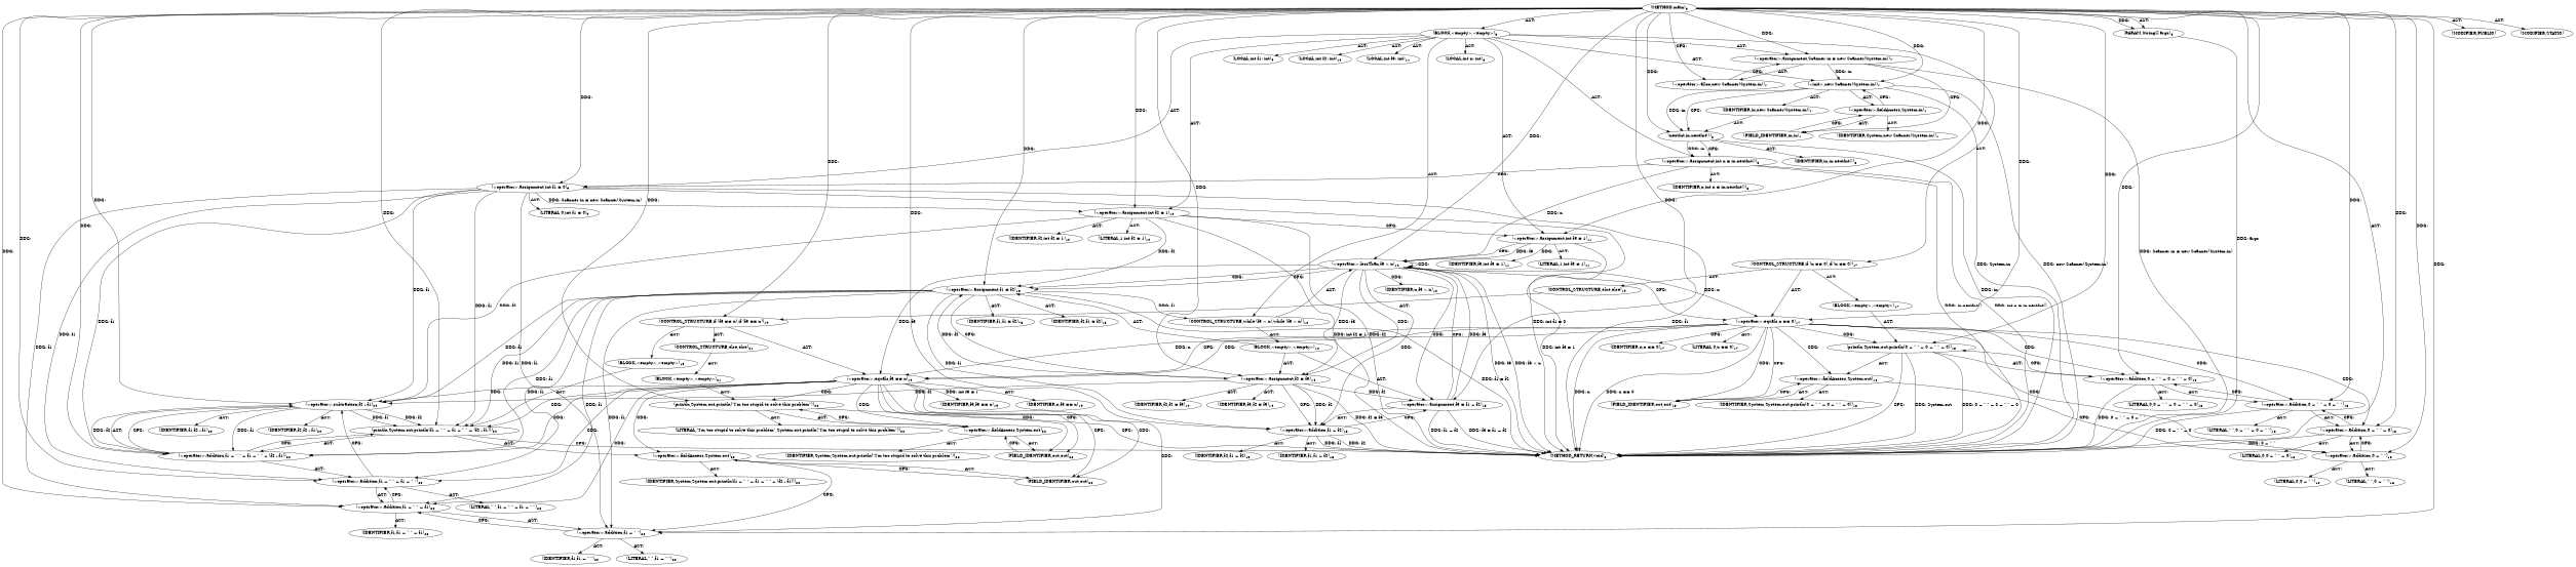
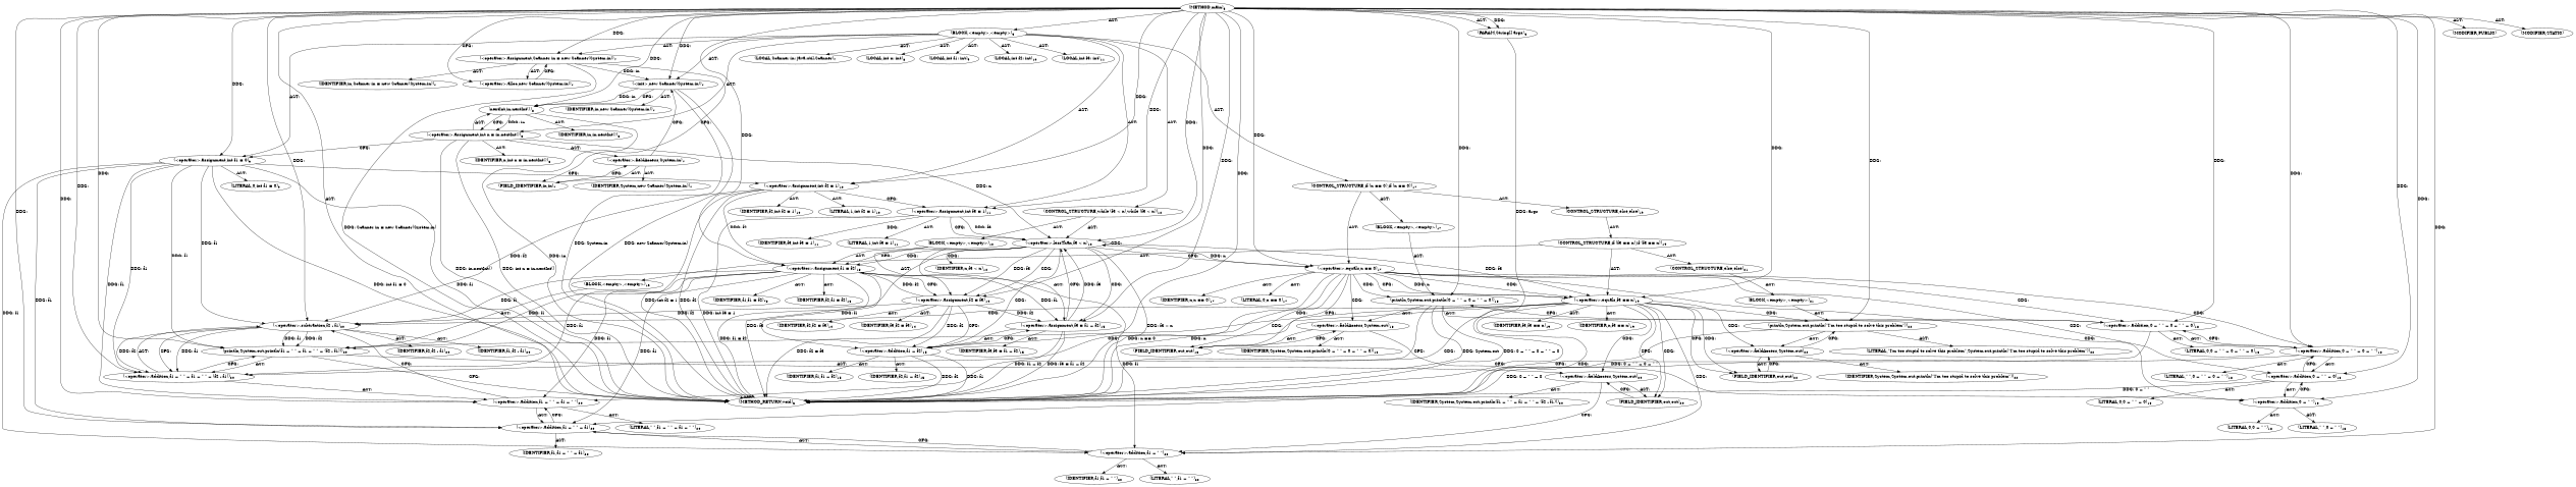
  digraph {
    n1 [label=<(METHOD,main)<SUB>6</SUB>>]
    n2 [label=<(PARAM,String[] args)<SUB>6</SUB>>]
    n3 [label=<(BLOCK,&lt;empty&gt;,&lt;empty&gt;)<SUB>6</SUB>>]
    n4 [label=<(&lt;operator&gt;.assignment,Scanner in = new Scanner(System.in))<SUB>7</SUB>>]
    n5 [label=<(&lt;operator&gt;.alloc,new Scanner(System.in))<SUB>7</SUB>>]
    n6 [label=<(&lt;init&gt;,new Scanner(System.in))<SUB>7</SUB>>]
    n7 [label=<(nextInt,in.nextInt())<SUB>8</SUB>>]
    n8 [label=<(&lt;operator&gt;.assignment,int f1 = 0)<SUB>9</SUB>>]
    n9 [label=<(&lt;operator&gt;.assignment,int f2 = 1)<SUB>10</SUB>>]
    n10 [label=<(&lt;operator&gt;.assignment,int f3 = 1)<SUB>11</SUB>>]
    n11 [label=<(&lt;operator&gt;.lessThan,f3 &lt; n)<SUB>12</SUB>>]
    n12 [label=<(&lt;operator&gt;.assignment,f1 = f2)<SUB>13</SUB>>]
    n13 [label=<(&lt;operator&gt;.assignment,f2 = f3)<SUB>14</SUB>>]
    n14 [label=<(&lt;operator&gt;.assignment,f3 = f1 + f2)<SUB>15</SUB>>]
    n15 [label=<(&lt;operator&gt;.addition,f1 + f2)<SUB>15</SUB>>]
    n16 [label=<(&lt;operator&gt;.equals,n == 0)<SUB>17</SUB>>]
    n17 [label=<(println,System.out.println(0 + &quot; &quot; + 0 + &quot; &quot; + 0))<SUB>18</SUB>>]
    n18 [label=<(&lt;operator&gt;.addition,0 + &quot; &quot; + 0 + &quot; &quot; + 0)<SUB>18</SUB>>]
    n19 [label=<(&lt;operator&gt;.addition,0 + &quot; &quot; + 0 + &quot; &quot;)<SUB>18</SUB>>]
    n20 [label=<(&lt;operator&gt;.addition,0 + &quot; &quot; + 0)<SUB>18</SUB>>]
    n21 [label=<(&lt;operator&gt;.addition,0 + &quot; &quot;)<SUB>18</SUB>>]
    n22 [label=<(&lt;operator&gt;.equals,f3 == n)<SUB>19</SUB>>]
    n23 [label=<(println,System.out.println(f1 + &quot; &quot; + f1 + &quot; &quot; + (f2 - f1)))<SUB>20</SUB>>]
    n24 [label=<(&lt;operator&gt;.addition,f1 + &quot; &quot; + f1 + &quot; &quot; + (f2 - f1))<SUB>20</SUB>>]
    n25 [label=<(&lt;operator&gt;.addition,f1 + &quot; &quot; + f1 + &quot; &quot;)<SUB>20</SUB>>]
    n26 [label=<(&lt;operator&gt;.addition,f1 + &quot; &quot; + f1)<SUB>20</SUB>>]
    n27 [label=<(&lt;operator&gt;.addition,f1 + &quot; &quot;)<SUB>20</SUB>>]
    n28 [label=<(&lt;operator&gt;.subtraction,f2 - f1)<SUB>20</SUB>>]
    n29 [label=<(println,System.out.println(&quot;I'm too stupid to solve this problem&quot;))<SUB>22</SUB>>]
    n30 [label=<(MODIFIER,PUBLIC)>]
    n31 [label=<(MODIFIER,STATIC)>]
    n32 [label=<(METHOD_RETURN,void)<SUB>6</SUB>>]
+   n33 [label=<(LOCAL,Scanner in: java.util.Scanner)<SUB>7</SUB>>]
    n34 [label=<(LOCAL,int n: int)<SUB>8</SUB>>]
    n35 [label=<(&lt;operator&gt;.assignment,int n = in.nextInt())<SUB>8</SUB>>]
    n36 [label=<(LOCAL,int f1: int)<SUB>9</SUB>>]
    n37 [label=<(LOCAL,int f2: int)<SUB>10</SUB>>]
    n38 [label=<(LOCAL,int f3: int)<SUB>11</SUB>>]
    n39 [label=<(CONTROL_STRUCTURE,while (f3 &lt; n),while (f3 &lt; n))<SUB>12</SUB>>]
    n40 [label=<(CONTROL_STRUCTURE,if (n == 0),if (n == 0))<SUB>17</SUB>>]
+   n41 [label=<(IDENTIFIER,in,Scanner in = new Scanner(System.in))<SUB>7</SUB>>]
    n42 [label=<(FIELD_IDENTIFIER,in,in)<SUB>7</SUB>>]
    n43 [label=<(IDENTIFIER,in,new Scanner(System.in))<SUB>7</SUB>>]
    n44 [label=<(&lt;operator&gt;.fieldAccess,System.in)<SUB>7</SUB>>]
    n45 [label=<(IDENTIFIER,in,in.nextInt())<SUB>8</SUB>>]
    n46 [label=<(LITERAL,0,int f1 = 0)<SUB>9</SUB>>]
    n47 [label=<(IDENTIFIER,f2,int f2 = 1)<SUB>10</SUB>>]
    n48 [label=<(LITERAL,1,int f2 = 1)<SUB>10</SUB>>]
    n49 [label=<(IDENTIFIER,f3,int f3 = 1)<SUB>11</SUB>>]
    n50 [label=<(LITERAL,1,int f3 = 1)<SUB>11</SUB>>]
    n51 [label=<(IDENTIFIER,n,f3 &lt; n)<SUB>12</SUB>>]
    n52 [label=<(IDENTIFIER,f1,f1 = f2)<SUB>73</SUB>>]
    n53 [label=<(IDENTIFIER,f2,f1 = f2)<SUB>13</SUB>>]
    n54 [label=<(IDENTIFIER,f2,f2 = f3)<SUB>14</SUB>>]
    n55 [label=<(IDENTIFIER,f3,f2 = f3)<SUB>14</SUB>>]
+   n56 [label=<(IDENTIFIER,f3,f3 = f1 + f2)<SUB>15</SUB>>]
    n57 [label=<(IDENTIFIER,f1,f1 + f2)<SUB>15</SUB>>]
    n58 [label=<(IDENTIFIER,f2,f1 + f2)<SUB>15</SUB>>]
    n59 [label=<(IDENTIFIER,n,n == 0)<SUB>17</SUB>>]
    n60 [label=<(LITERAL,0,n == 0)<SUB>17</SUB>>]
    n61 [label=<(&lt;operator&gt;.fieldAccess,System.out)<SUB>18</SUB>>]
    n62 [label=<(FIELD_IDENTIFIER,out,out)<SUB>18</SUB>>]
    n63 [label=<(LITERAL,0,0 + &quot; &quot; + 0 + &quot; &quot; + 0)<SUB>18</SUB>>]
    n64 [label=<(LITERAL,&quot; &quot;,0 + &quot; &quot; + 0 + &quot; &quot;)<SUB>18</SUB>>]
    n65 [label=<(LITERAL,0,0 + &quot; &quot; + 0)<SUB>18</SUB>>]
    n66 [label=<(LITERAL,0,0 + &quot; &quot;)<SUB>18</SUB>>]
    n67 [label=<(LITERAL,&quot; &quot;,0 + &quot; &quot;)<SUB>18</SUB>>]
    n68 [label=<(IDENTIFIER,f3,f3 == n)<SUB>19</SUB>>]
    n69 [label=<(IDENTIFIER,n,f3 == n)<SUB>19</SUB>>]
    n70 [label=<(&lt;operator&gt;.fieldAccess,System.out)<SUB>20</SUB>>]
    n71 [label=<(FIELD_IDENTIFIER,out,out)<SUB>20</SUB>>]
    n72 [label=<(&lt;operator&gt;.fieldAccess,System.out)<SUB>22</SUB>>]
    n73 [label=<(FIELD_IDENTIFIER,out,out)<SUB>22</SUB>>]
    n74 [label=<(LITERAL,&quot; &quot;,f1 + &quot; &quot; + f1 + &quot; &quot;)<SUB>20</SUB>>]
    n75 [label=<(IDENTIFIER,f1,f1 + &quot; &quot; + f1)<SUB>20</SUB>>]
    n76 [label=<(IDENTIFIER,f1,f1 + &quot; &quot;)<SUB>20</SUB>>]
    n77 [label=<(LITERAL,&quot; &quot;,f1 + &quot; &quot;)<SUB>20</SUB>>]
    n78 [label=<(IDENTIFIER,f2,f2 - f1)<SUB>20</SUB>>]
    n79 [label=<(IDENTIFIER,f1,f2 - f1)<SUB>20</SUB>>]
    n80 [label=<(LITERAL,&quot;I'm too stupid to solve this problem&quot;,System.out.println(&quot;I'm too stupid to solve this problem&quot;))<SUB>22</SUB>>]
    n81 [label=<(IDENTIFIER,n,int n = in.nextInt())<SUB>8</SUB>>]
    n82 [label=<(BLOCK,&lt;empty&gt;,&lt;empty&gt;)<SUB>12</SUB>>]
    n83 [label=<(BLOCK,&lt;empty&gt;,&lt;empty&gt;)<SUB>17</SUB>>]
    n84 [label=<(CONTROL_STRUCTURE,else,else)<SUB>19</SUB>>]
    n85 [label=<(IDENTIFIER,System,new Scanner(System.in))<SUB>7</SUB>>]
    n86 [label=<(CONTROL_STRUCTURE,if (f3 == n),if (f3 == n))<SUB>19</SUB>>]
    n87 [label=<(IDENTIFIER,System,System.out.println(0 + &quot; &quot; + 0 + &quot; &quot; + 0))<SUB>18</SUB>>]
    n88 [label=<(BLOCK,&lt;empty&gt;,&lt;empty&gt;)<SUB>19</SUB>>]
    n89 [label=<(CONTROL_STRUCTURE,else,else)<SUB>21</SUB>>]
    n90 [label=<(BLOCK,&lt;empty&gt;,&lt;empty&gt;)<SUB>21</SUB>>]
    n91 [label=<(IDENTIFIER,System,System.out.println(f1 + &quot; &quot; + f1 + &quot; &quot; + (f2 - f1)))<SUB>20</SUB>>]
    n92 [label=<(IDENTIFIER,System,System.out.println(&quot;I'm too stupid to solve this problem&quot;))<SUB>22</SUB>>]
    n1 -> n2 [label="AST: "]
    n1 -> n2 [label="DDG: "]
    n1 -> n3 [label="AST: "]
    n1 -> n4 [label="DDG: "]
    n1 -> n5 [label="CFG: "]
    n1 -> n6 [label="DDG: "]
    n1 -> n7 [label="DDG: "]
    n1 -> n8 [label="DDG: "]
    n1 -> n9 [label="DDG: "]
    n1 -> n10 [label="DDG: "]
    n1 -> n11 [label="DDG: "]
    n1 -> n12 [label="DDG: "]
    n1 -> n13 [label="DDG: "]
    n1 -> n14 [label="DDG: "]
    n1 -> n15 [label="DDG: "]
    n1 -> n16 [label="DDG: "]
    n1 -> n17 [label="DDG: "]
    n1 -> n18 [label="DDG: "]
    n1 -> n19 [label="DDG: "]
    n1 -> n20 [label="DDG: "]
    n1 -> n21 [label="DDG: "]
-   n1 -> n86 [label="DDG: "]
+   n1 -> n22 [label="DDG: "]
    n1 -> n23 [label="DDG: "]
    n1 -> n24 [label="DDG: "]
    n1 -> n25 [label="DDG: "]
    n1 -> n26 [label="DDG: "]
    n1 -> n27 [label="DDG: "]
    n1 -> n28 [label="DDG: "]
    n1 -> n29 [label="DDG: "]
    n1 -> n30 [label="AST: "]
    n1 -> n31 [label="AST: "]
    n1 -> n32 [label="AST: "]
    n2 -> n32 [label="DDG: args"]
    n3 -> n4 [label="AST: "]
    n3 -> n6 [label="AST: "]
    n3 -> n8 [label="AST: "]
    n3 -> n9 [label="AST: "]
    n3 -> n10 [label="AST: "]
+   n3 -> n33 [label="AST: "]
    n3 -> n34 [label="AST: "]
    n3 -> n35 [label="AST: "]
    n3 -> n36 [label="AST: "]
    n3 -> n37 [label="AST: "]
    n3 -> n38 [label="AST: "]
    n3 -> n39 [label="AST: "]
    n3 -> n40 [label="AST: "]
    n4 -> n5 [label="AST: "]
    n4 -> n6 [label="DDG: in"]
    n4 -> n32 [label="DDG: Scanner in = new Scanner(System.in)"]
+   n4 -> n41 [label="AST: "]
    n4 -> n42 [label="CFG: "]
    n5 -> n4 [label="CFG: "]
    n6 -> n7 [label="CFG: "]
    n6 -> n7 [label="DDG: in"]
    n6 -> n32 [label="DDG: System.in"]
    n6 -> n32 [label="DDG: new Scanner(System.in)"]
    n6 -> n43 [label="AST: "]
-   n6 -> n44 [label="AST: "]
+   n35 -> n44 [label="AST: "]
    n7 -> n32 [label="DDG: in"]
    n7 -> n35 [label="CFG: "]
    n7 -> n35 [label="DDG: in"]
    n7 -> n45 [label="AST: "]
-   n8 -> n9 [label="DDG: Scanner in = new Scanner(System.in)"]
+   n8 -> n9 [label="CFG: "]
    n8 -> n23 [label="DDG: f1"]
    n8 -> n24 [label="DDG: f1"]
    n8 -> n25 [label="DDG: f1"]
    n8 -> n26 [label="DDG: f1"]
    n8 -> n27 [label="DDG: f1"]
    n8 -> n28 [label="DDG: f1"]
    n8 -> n32 [label="DDG: f1"]
    n8 -> n32 [label="DDG: int f1 = 0"]
    n8 -> n46 [label="AST: "]
    n9 -> n10 [label="CFG: "]
    n9 -> n12 [label="DDG: f2"]
    n9 -> n28 [label="DDG: f2"]
    n9 -> n32 [label="DDG: f2"]
    n9 -> n32 [label="DDG: int f2 = 1"]
    n9 -> n47 [label="AST: "]
    n9 -> n48 [label="AST: "]
    n10 -> n11 [label="CFG: "]
    n10 -> n11 [label="DDG: f3"]
    n10 -> n32 [label="DDG: int f3 = 1"]
    n10 -> n49 [label="DDG: "]
    n10 -> n50 [label="AST: "]
    n11 -> n11 [label="CDG: "]
    n11 -> n12 [label="CFG: "]
    n11 -> n12 [label="CDG: "]
    n11 -> n13 [label="DDG: f3"]
    n11 -> n13 [label="CDG: "]
    n11 -> n14 [label="CDG: "]
    n11 -> n15 [label="CDG: "]
    n11 -> n16 [label="CFG: "]
    n11 -> n16 [label="DDG: n"]
    n11 -> n22 [label="DDG: f3"]
    n11 -> n32 [label="DDG: f3"]
    n11 -> n32 [label="DDG: f3 &lt; n"]
    n11 -> n51 [label="CDG: "]
    n12 -> n13 [label="CFG: "]
-   n12 -> n39 [label="DDG: f1"]
+   n12 -> n14 [label="DDG: f1"]
    n12 -> n15 [label="DDG: f1"]
    n12 -> n23 [label="DDG: f1"]
    n12 -> n24 [label="DDG: f1"]
    n12 -> n25 [label="DDG: f1"]
    n12 -> n26 [label="DDG: f1"]
    n12 -> n27 [label="DDG: f1"]
    n12 -> n28 [label="DDG: f1"]
    n12 -> n32 [label="DDG: f1 = f2"]
    n12 -> n52 [label="AST: "]
    n12 -> n53 [label="AST: "]
    n13 -> n12 [label="DDG: f2"]
    n13 -> n14 [label="DDG: f2"]
    n13 -> n15 [label="CFG: "]
    n13 -> n15 [label="DDG: f2"]
    n13 -> n28 [label="DDG: f2"]
    n13 -> n32 [label="DDG: f2 = f3"]
    n13 -> n54 [label="AST: "]
    n13 -> n55 [label="AST: "]
    n14 -> n11 [label="CFG: "]
    n14 -> n11 [label="DDG: f3"]
    n14 -> n15 [label="AST: "]
    n14 -> n32 [label="DDG: f1 + f2"]
    n14 -> n32 [label="DDG: f3 = f1 + f2"]
+   n14 -> n56 [label="AST: "]
    n15 -> n14 [label="CFG: "]
    n15 -> n32 [label="DDG: f1"]
    n15 -> n32 [label="DDG: f2"]
    n15 -> n57 [label="AST: "]
    n15 -> n58 [label="AST: "]
    n16 -> n17 [label="CDG: "]
    n16 -> n18 [label="CDG: "]
    n16 -> n19 [label="CDG: "]
    n16 -> n20 [label="CDG: "]
    n16 -> n21 [label="CDG: "]
    n16 -> n22 [label="CFG: "]
    n16 -> n22 [label="DDG: n"]
    n16 -> n22 [label="CDG: "]
    n16 -> n32 [label="DDG: n"]
    n16 -> n32 [label="DDG: n == 0"]
-   n16 -> n59 [label="CFG: "]
+   n16 -> n59 [label="AST: "]
    n16 -> n60 [label="AST: "]
    n16 -> n61 [label="CDG: "]
    n16 -> n62 [label="CFG: "]
    n16 -> n62 [label="CDG: "]
    n17 -> n18 [label="AST: "]
    n17 -> n32 [label="CFG: "]
    n17 -> n32 [label="DDG: System.out"]
    n17 -> n32 [label="DDG: 0 + &quot; &quot; + 0 + &quot; &quot; + 0"]
    n17 -> n61 [label="AST: "]
    n18 -> n17 [label="CFG: "]
    n18 -> n19 [label="AST: "]
    n18 -> n32 [label="DDG: 0 + &quot; &quot; + 0 + &quot; &quot;"]
    n18 -> n63 [label="AST: "]
    n19 -> n18 [label="CFG: "]
    n19 -> n20 [label="AST: "]
    n19 -> n32 [label="DDG: 0 + &quot; &quot; + 0"]
    n19 -> n64 [label="AST: "]
    n20 -> n19 [label="CFG: "]
    n20 -> n21 [label="AST: "]
    n20 -> n32 [label="DDG: 0 + &quot; &quot;"]
    n20 -> n65 [label="AST: "]
    n21 -> n20 [label="CFG: "]
    n21 -> n66 [label="AST: "]
    n21 -> n67 [label="AST: "]
    n22 -> n23 [label="CDG: "]
    n22 -> n24 [label="CDG: "]
    n22 -> n25 [label="CDG: "]
    n22 -> n26 [label="CDG: "]
    n22 -> n27 [label="CDG: "]
    n22 -> n28 [label="CDG: "]
    n22 -> n29 [label="CDG: "]
-   n22 -> n68 [label="DDG: int f3 = 1"]
+   n22 -> n68 [label="AST: "]
    n22 -> n69 [label="AST: "]
    n22 -> n70 [label="CDG: "]
    n22 -> n71 [label="CFG: "]
    n22 -> n71 [label="CDG: "]
    n22 -> n72 [label="CDG: "]
    n22 -> n73 [label="CFG: "]
    n22 -> n73 [label="CDG: "]
    n23 -> n24 [label="AST: "]
    n23 -> n32 [label="CFG: "]
    n23 -> n70 [label="AST: "]
    n24 -> n23 [label="CFG: "]
    n24 -> n25 [label="AST: "]
    n24 -> n28 [label="AST: "]
    n25 -> n26 [label="AST: "]
    n25 -> n28 [label="CFG: "]
    n25 -> n74 [label="AST: "]
    n26 -> n25 [label="CFG: "]
    n26 -> n27 [label="AST: "]
    n26 -> n75 [label="AST: "]
    n27 -> n26 [label="CFG: "]
    n27 -> n76 [label="AST: "]
    n27 -> n77 [label="AST: "]
    n28 -> n23 [label="DDG: f2"]
    n28 -> n23 [label="DDG: f1"]
    n28 -> n24 [label="CFG: "]
    n28 -> n24 [label="DDG: f2"]
    n28 -> n24 [label="DDG: f1"]
    n28 -> n78 [label="AST: "]
    n28 -> n79 [label="AST: "]
    n29 -> n32 [label="CFG: "]
    n29 -> n72 [label="AST: "]
    n29 -> n80 [label="AST: "]
-   n43 -> n7 [label="AST: "]
+   n35 -> n7 [label="AST: "]
    n35 -> n8 [label="CFG: "]
    n35 -> n11 [label="DDG: n"]
    n35 -> n32 [label="DDG: in.nextInt()"]
    n35 -> n32 [label="DDG: int n = in.nextInt()"]
    n35 -> n81 [label="AST: "]
    n39 -> n11 [label="AST: "]
    n39 -> n82 [label="AST: "]
    n40 -> n16 [label="AST: "]
    n40 -> n83 [label="AST: "]
    n40 -> n84 [label="AST: "]
    n42 -> n44 [label="CFG: "]
    n44 -> n6 [label="CFG: "]
    n44 -> n42 [label="AST: "]
    n44 -> n85 [label="AST: "]
    n61 -> n21 [label="CFG: "]
    n61 -> n62 [label="AST: "]
    n61 -> n87 [label="AST: "]
    n62 -> n61 [label="CFG: "]
    n70 -> n27 [label="CFG: "]
    n70 -> n71 [label="AST: "]
    n70 -> n91 [label="AST: "]
    n71 -> n70 [label="CFG: "]
    n72 -> n29 [label="CFG: "]
    n72 -> n73 [label="AST: "]
    n72 -> n92 [label="AST: "]
    n73 -> n72 [label="CFG: "]
    n82 -> n12 [label="AST: "]
    n82 -> n13 [label="AST: "]
    n82 -> n14 [label="AST: "]
    n83 -> n17 [label="AST: "]
    n84 -> n86 [label="AST: "]
    n86 -> n22 [label="AST: "]
    n86 -> n88 [label="AST: "]
    n86 -> n89 [label="AST: "]
    n88 -> n23 [label="AST: "]
    n89 -> n90 [label="AST: "]
    n90 -> n29 [label="AST: "]
  }
